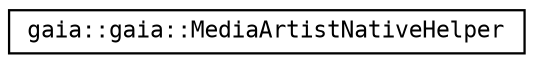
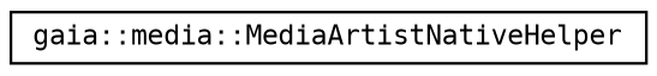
  digraph {
    rankdir=TB
    fontname="DejaVu Sans Mono"
-   n1 [color=black fillcolor=white fontname="DejaVu Sans Mono" fontsize=10 height=0.2 label="gaia::gaia::MediaArtistNativeHelper" shape=record style=filled width=0.4]
+   n1 [color=black fillcolor=white fontname="DejaVu Sans Mono" fontsize=10 height=0.2 label="gaia::media::MediaArtistNativeHelper" shape=record style=filled width=0.4]
  }
